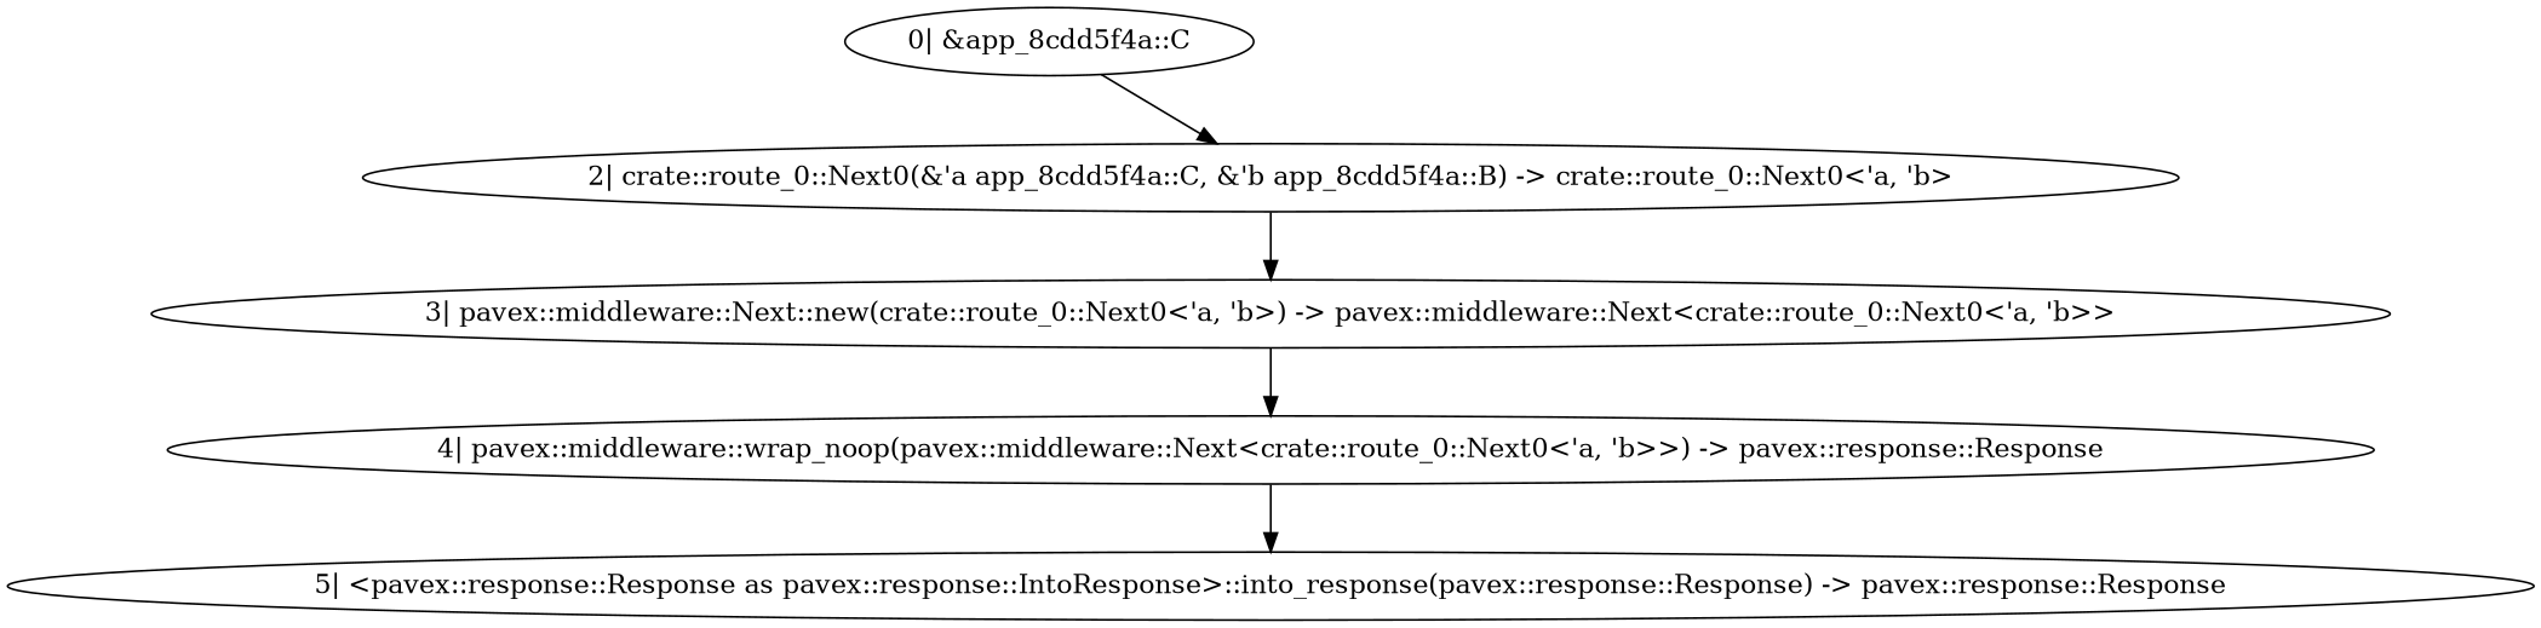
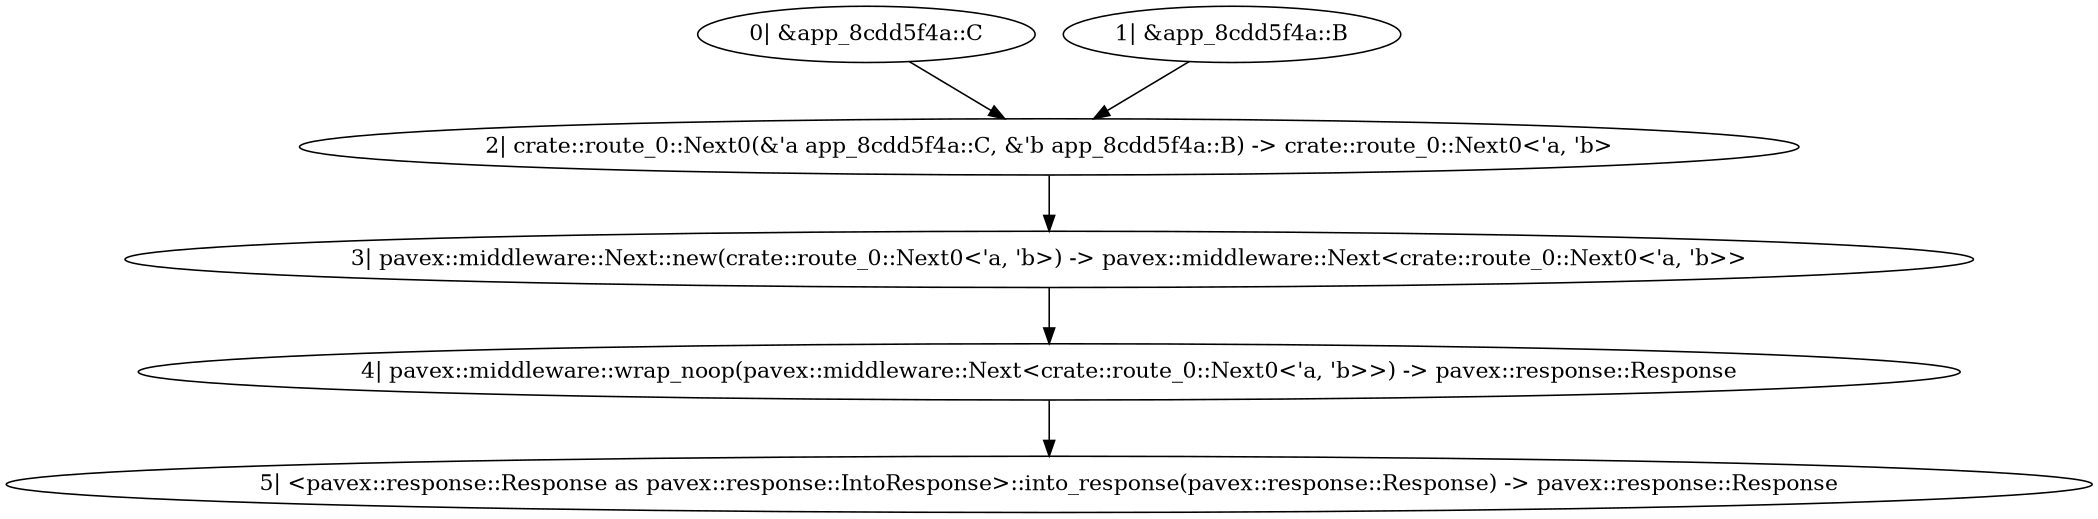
  digraph {
    n1 [label="0| &app_8cdd5f4a::C"]
    n2 [label="2| crate::route_0::Next0(&'a app_8cdd5f4a::C, &'b app_8cdd5f4a::B) -> crate::route_0::Next0<'a, 'b>"]
+   n3 [label="1| &app_8cdd5f4a::B"]
    n4 [label="3| pavex::middleware::Next::new(crate::route_0::Next0<'a, 'b>) -> pavex::middleware::Next<crate::route_0::Next0<'a, 'b>>"]
    n5 [label="4| pavex::middleware::wrap_noop(pavex::middleware::Next<crate::route_0::Next0<'a, 'b>>) -> pavex::response::Response"]
    n6 [label="5| <pavex::response::Response as pavex::response::IntoResponse>::into_response(pavex::response::Response) -> pavex::response::Response"]
    n1 -> n2
    n2 -> n4
+   n3 -> n2
    n4 -> n5
    n5 -> n6
  }
